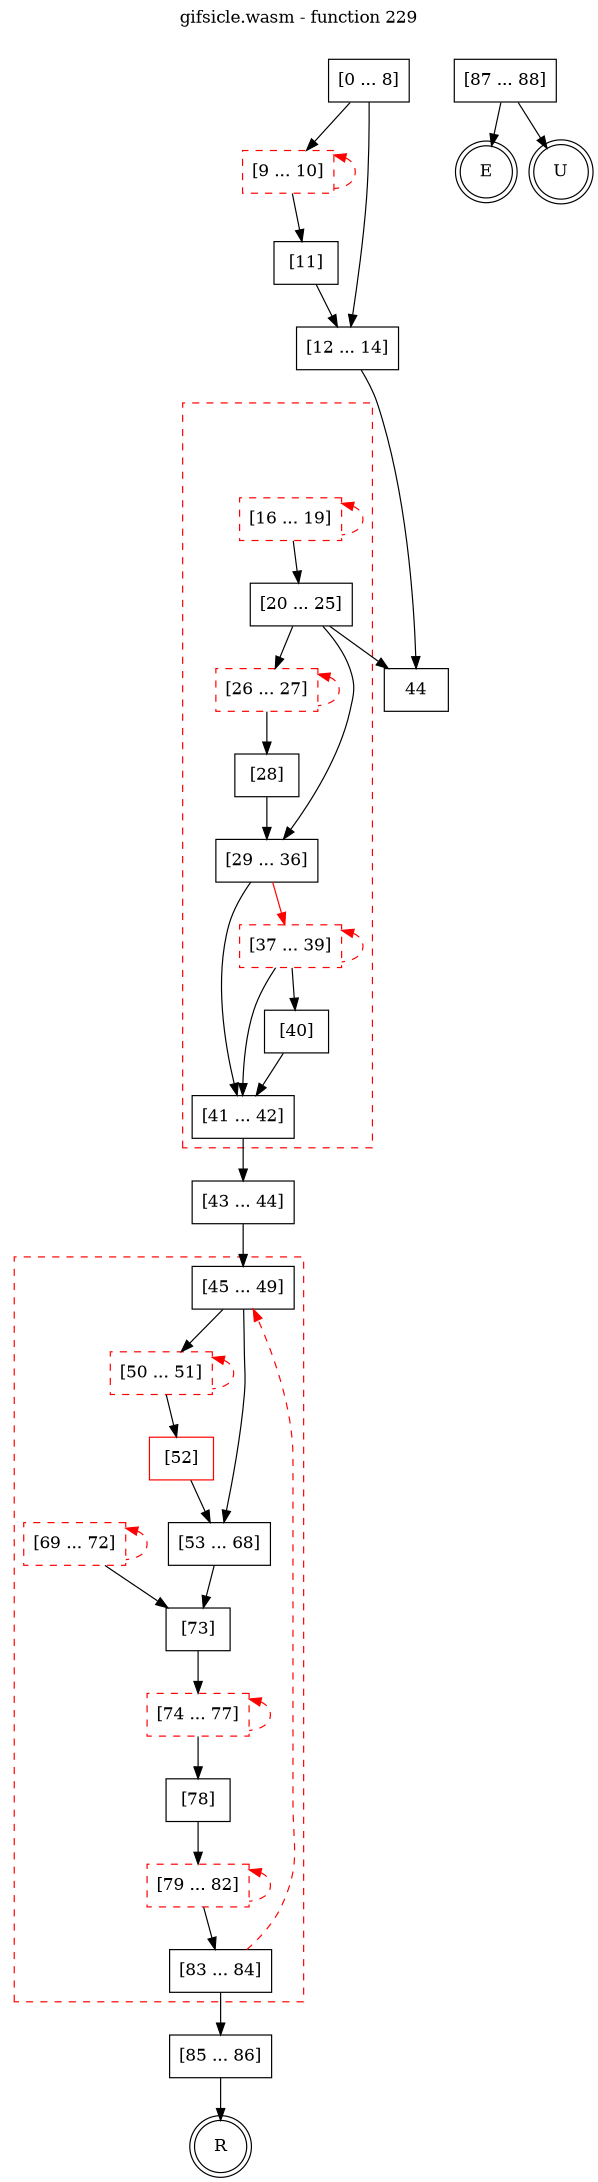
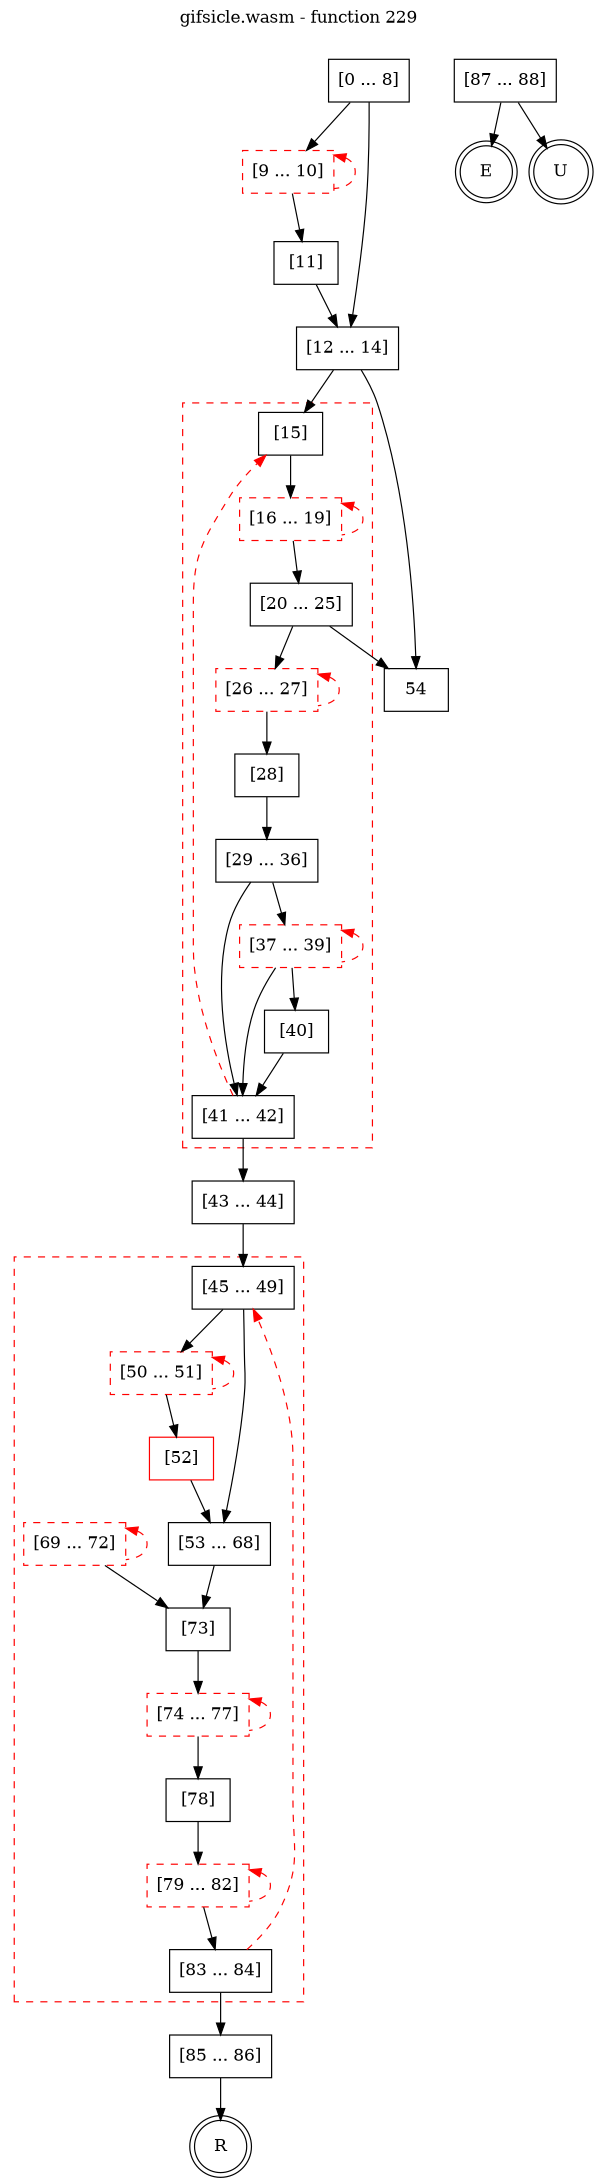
  digraph {
    label="gifsicle.wasm - function 229"
    labelfontcolor=black
    labelfontname=Helvetica
    labelfontsize=16
    labelloc=t
    node [color=black shape=box style=solid]
+   n1 [label="[15]"]
    n2 [color=red label="[16 ... 19]" style=dashed]
    n3 [label="[20 ... 25]"]
    n4 [color=red label="[26 ... 27]" style=dashed]
    n5 [label="[28]"]
    n6 [label="[29 ... 36]"]
    n7 [color=red label="[37 ... 39]" style=dashed]
    n8 [label="[40]"]
    n9 [label="[41 ... 42]"]
    n10 [label="[45 ... 49]"]
    n11 [color=red label="[50 ... 51]" style=dashed]
    n12 [color=red label="[52]"]
    n13 [label="[53 ... 68]"]
    n14 [color=red label="[69 ... 72]" style=dashed]
    n15 [label="[73]"]
    n16 [color=red label="[74 ... 77]" style=dashed]
    n17 [label="[78]"]
    n18 [color=red label="[79 ... 82]" style=dashed]
    n19 [label="[83 ... 84]"]
-   44
+   44 [label=54]
    n21 [label="[43 ... 44]"]
    n22 [label="[85 ... 86]"]
    E [shape=doublecircle color="" style=""]
    n24 [label=U shape=doublecircle color="" style=""]
    n25 [label=R shape=doublecircle color="" style=""]
    n26 [label="[0 ... 8]"]
    n27 [color=red label="[9 ... 10]" style=dashed]
    n28 [label="[12 ... 14]"]
    n29 [label="[11]"]
    n30 [label="[87 ... 88]"]
    subgraph cluster_1 {
      color=red
      label=""
      style=dashed
+     n1
      n2
      n3
      n4
      n5
      n6
      n7
      n8
      n9
    }
    subgraph cluster_2 {
      color=red
      label=""
      style=dashed
      n10
      n11
      n12
      n13
      n14
      n15
      n16
      n17
      n18
      n19
    }
+   n1 -> n2
    n2 -> n2 [color=red dir=back style=dashed]
    n2 -> n3
    n3 -> n4
-   n3 -> n6
    n3 -> 44
    n4 -> n4 [color=red dir=back style=dashed]
    n4 -> n5
    n5 -> n6
-   n6 -> n7 [color=red]
+   n6 -> n7
    n6 -> n9
    n7 -> n7 [color=red dir=back style=dashed]
    n7 -> n8
    n7 -> n9
    n8 -> n9
+   n9 -> n1 [color=red style=dashed]
    n9 -> n21
    n10 -> n11
    n10 -> n13
    n11 -> n11 [color=red dir=back style=dashed]
    n11 -> n12
    n12 -> n13
    n13 -> n15
    n14 -> n14 [color=red dir=back style=dashed]
    n14 -> n15
    n15 -> n16
    n16 -> n16 [color=red dir=back style=dashed]
    n16 -> n17
    n17 -> n18
    n18 -> n18 [color=red dir=back style=dashed]
    n18 -> n19
    n19 -> n10 [color=red style=dashed]
    n19 -> n22
    n21 -> n10
    n22 -> n25
    n26 -> n27
    n26 -> n28
    n27 -> n27 [color=red dir=back style=dashed]
    n27 -> n29
+   n28 -> n1
    n28 -> 44
    n29 -> n28
    n30 -> E
    n30 -> n24
  }
